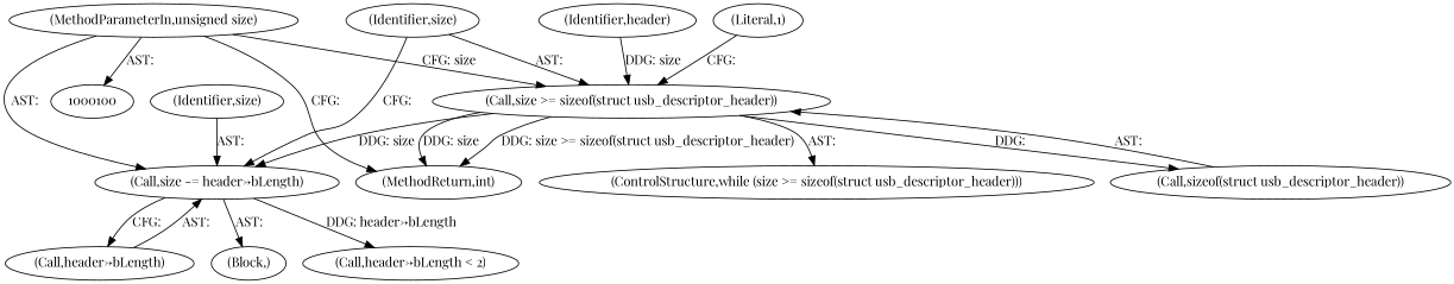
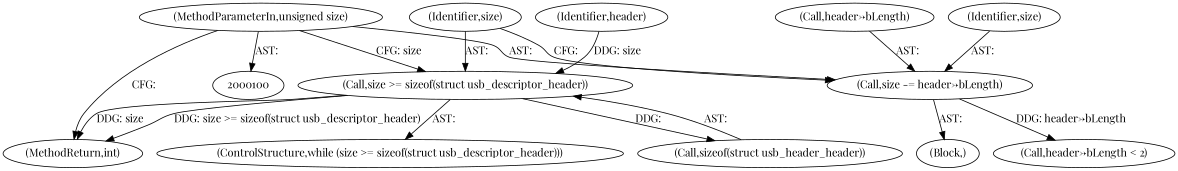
  digraph {
    fontname="Playfair Display"
    node [fontname="Playfair Display"]
    edge [fontname="Playfair Display"]
    n1 [label="(Call,size >= sizeof(struct usb_descriptor_header))"]
    n2 [label="(Call,size -= header->bLength)"]
-   n3 [label="(Call,sizeof(struct usb_descriptor_header))"]
+   n3 [label="(Call,sizeof(struct usb_header_header))"]
    n4 [label="(ControlStructure,while (size >= sizeof(struct usb_descriptor_header)))"]
    n5 [label="(MethodReturn,int)"]
    n6 [label="(Call,header->bLength)"]
    n7 [label="(Block,)"]
    n8 [label="(Call,header->bLength < 2)"]
    n9 [label="(MethodParameterIn,unsigned size)"]
-   1000100
-   n11 [label="(Literal,1)"]
+   1000100 [label=2000100]
    n12 [label="(Identifier,size)"]
    n13 [label="(Identifier,header)"]
    n14 [label="(Identifier,size)"]
-   n1 -> n2 [label="DDG: size"]
    n1 -> n3 [label="DDG: "]
    n1 -> n4 [label="AST: "]
    n1 -> n5 [label="DDG: size >= sizeof(struct usb_descriptor_header)"]
    n1 -> n5 [label="DDG: size"]
-   n2 -> n6 [label="CFG: "]
    n2 -> n7 [label="AST: "]
    n2 -> n8 [label="DDG: header->bLength"]
    n3 -> n1 [label="AST: "]
    n6 -> n2 [label="AST: "]
    n9 -> n1 [label="CFG: size"]
    n9 -> n2 [label="AST: "]
    n9 -> n5 [label="CFG: "]
    n9 -> 1000100 [label="AST: "]
-   n11 -> n1 [label="CFG: "]
    n12 -> n2 [label="AST: "]
    n13 -> n1 [label="DDG: size"]
    n14 -> n1 [label="AST: "]
    n14 -> n2 [label="CFG: "]
  }
